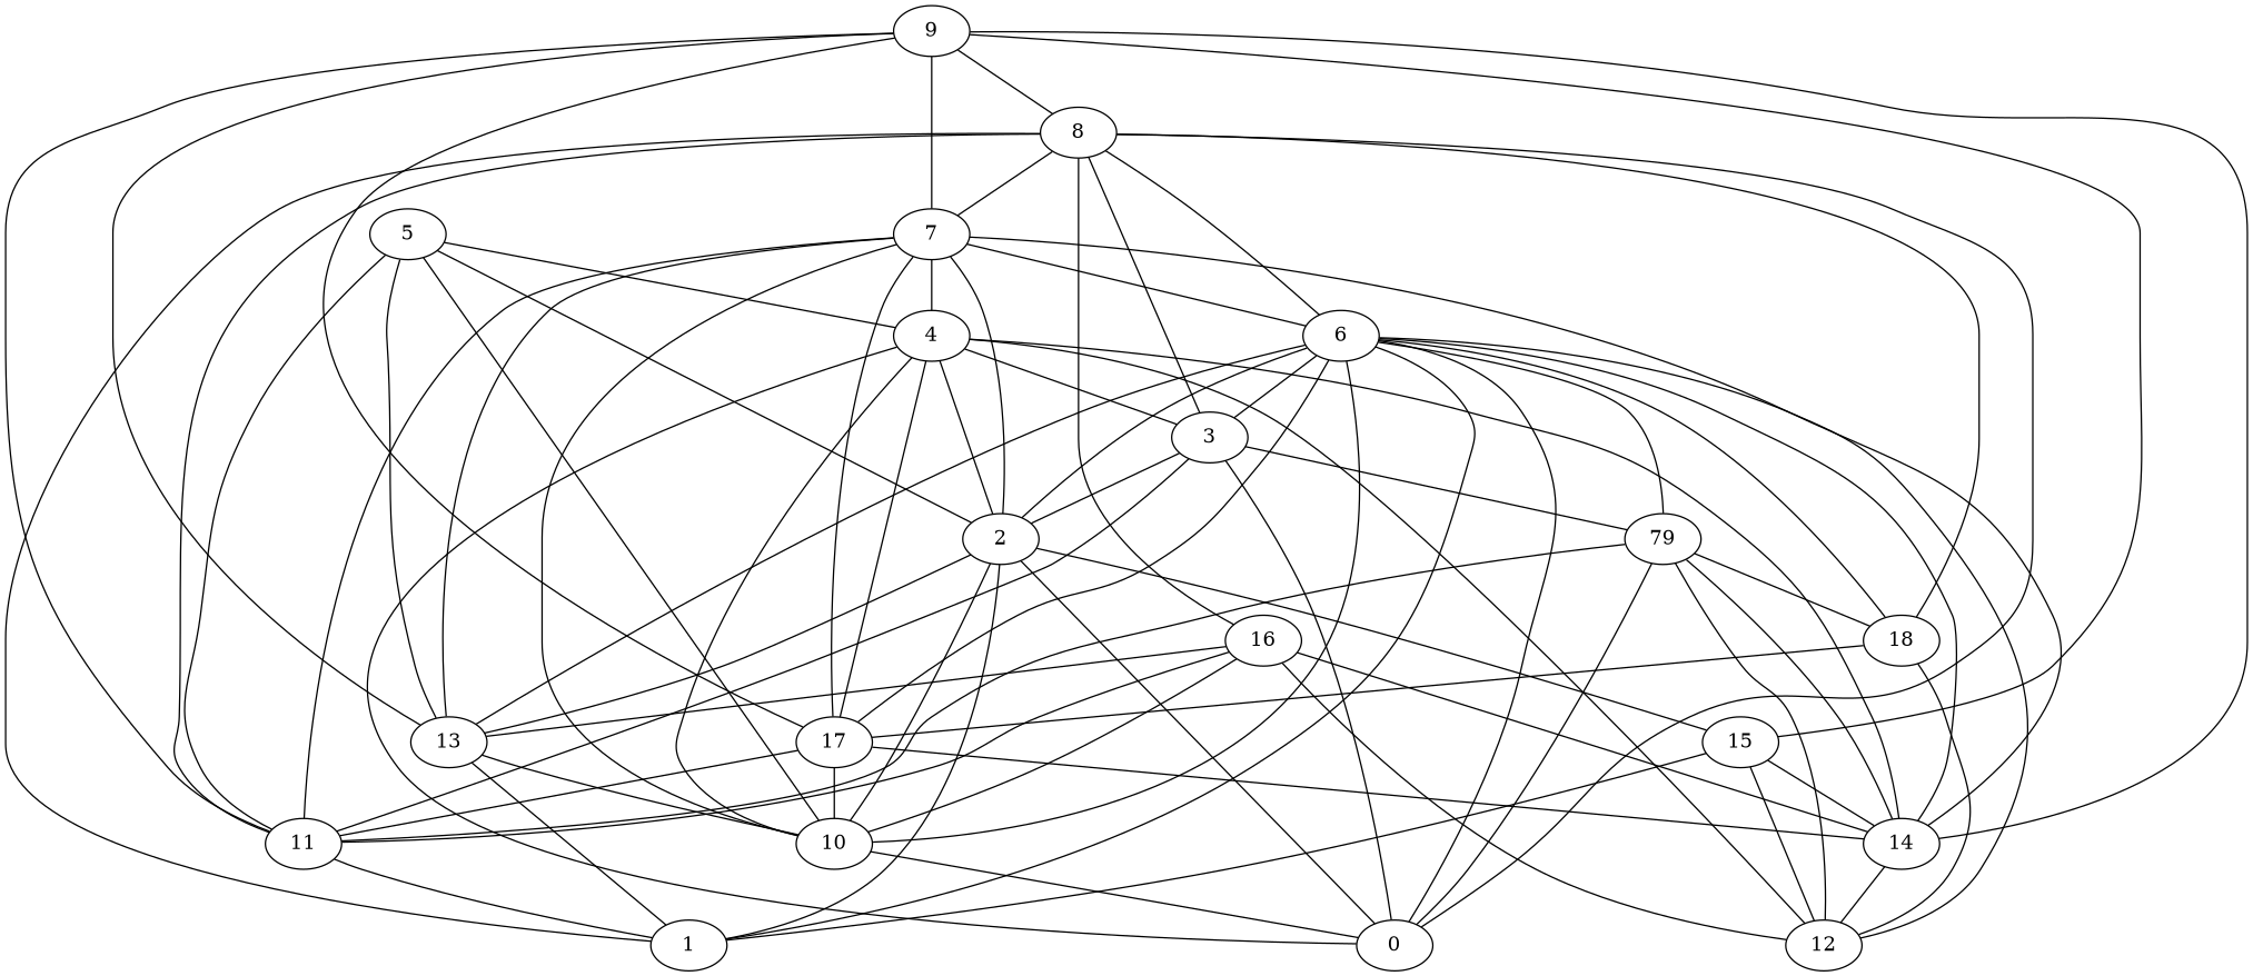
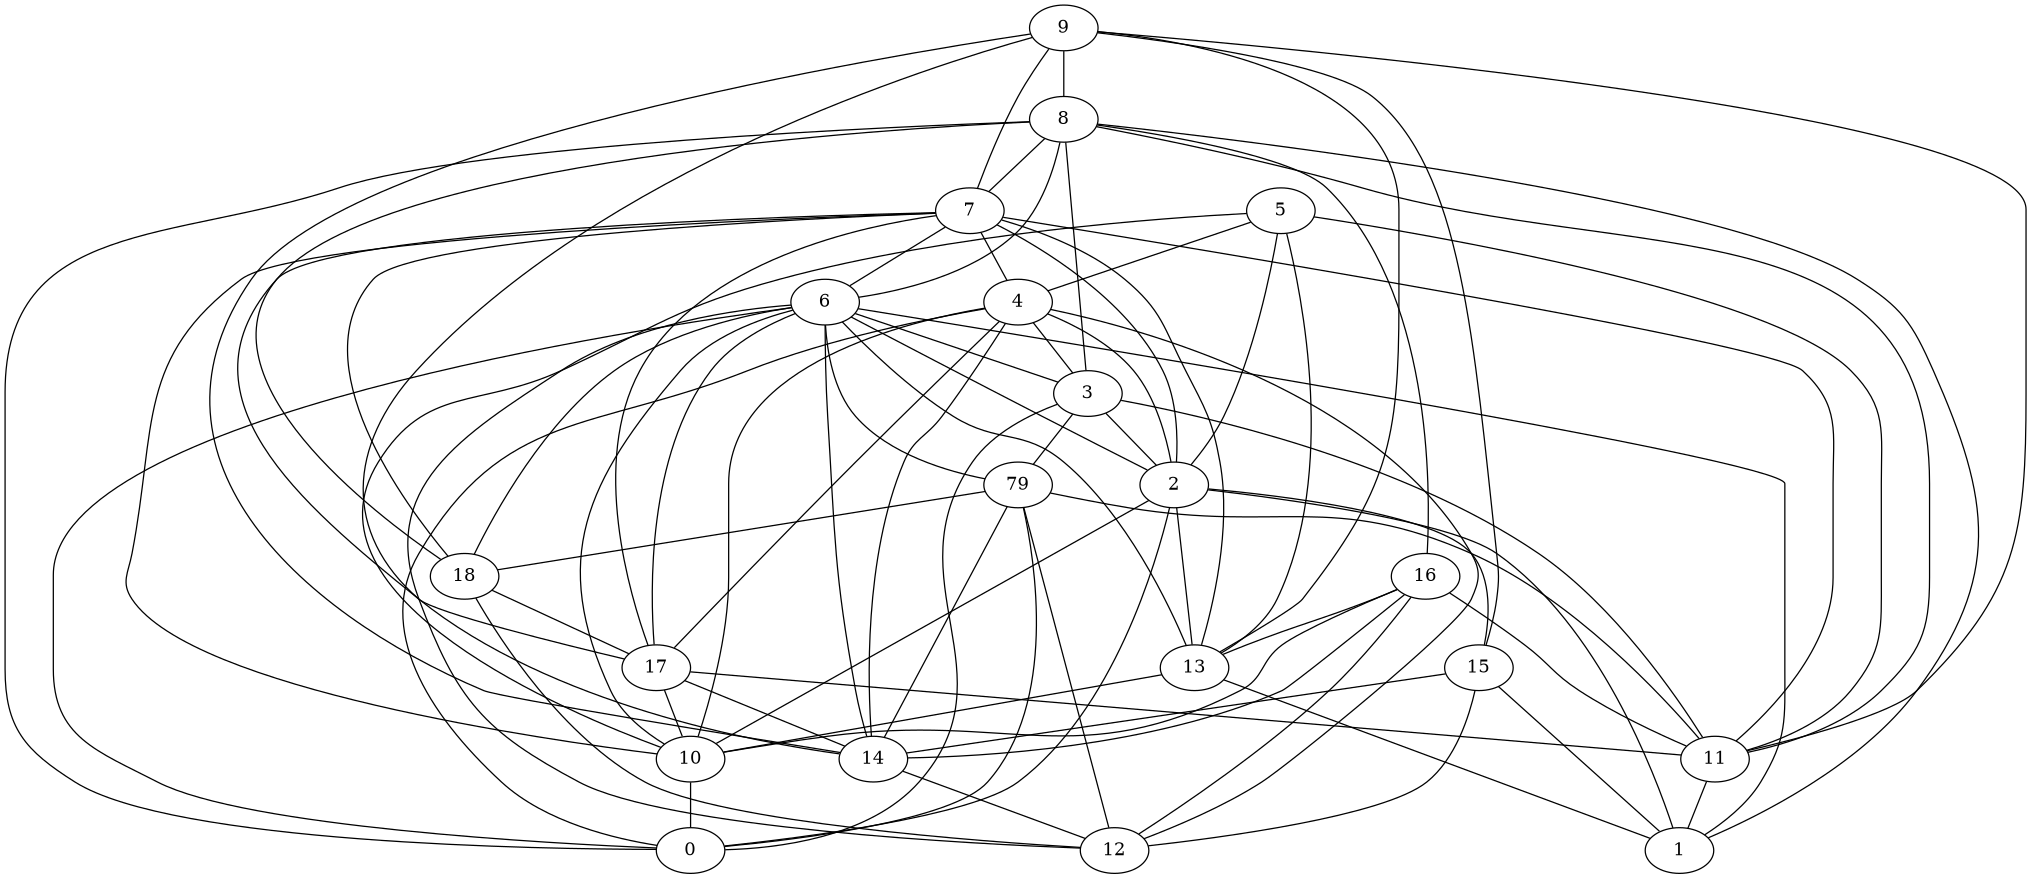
  digraph {
    edge [color=black dir=none]
    10
    0
    4
    12
    3
    2
    14
    17
    11
    n10 [label=79]
    5
    13
    15
    1
    9
    8
    7
    18
    16
    6
    subgraph sub_1 {
      10
      0
      4
      12
      3
      2
      14
      17
      11
      n10
      5
      13
      15
      1
      9
      8
      7
      18
      16
      6
    }
    10 -> 0
    4 -> 10
    4 -> 0
    4 -> 12
    4 -> 3
    4 -> 2
    4 -> 14
    4 -> 17
    3 -> 0
    3 -> 2
    3 -> 11
    3 -> n10
    2 -> 10
    2 -> 0
    2 -> 13
    2 -> 15
    2 -> 1
    14 -> 12
    17 -> 10
    17 -> 14
    17 -> 11
    11 -> 1
    n10 -> 0
    n10 -> 12
    n10 -> 14
    n10 -> 11
    n10 -> 18
    5 -> 10
    5 -> 4
    5 -> 2
    5 -> 11
    5 -> 13
    13 -> 10
    13 -> 1
    15 -> 12
    15 -> 14
    15 -> 1
    9 -> 14
    9 -> 17
    9 -> 11
    9 -> 13
    9 -> 15
    9 -> 8
    9 -> 7
    8 -> 0
    8 -> 3
    8 -> 11
    8 -> 1
    8 -> 7
    8 -> 18
    8 -> 16
    8 -> 6
    7 -> 10
    7 -> 4
    7 -> 2
    7 -> 14
    7 -> 17
    7 -> 11
    7 -> 13
+   7 -> 18
    7 -> 6
    18 -> 12
    18 -> 17
    16 -> 10
    16 -> 12
    16 -> 14
    16 -> 11
    16 -> 13
    6 -> 10
    6 -> 0
    6 -> 12
    6 -> 3
    6 -> 2
    6 -> 14
    6 -> 17
    6 -> n10
    6 -> 13
    6 -> 1
    6 -> 18
  }
